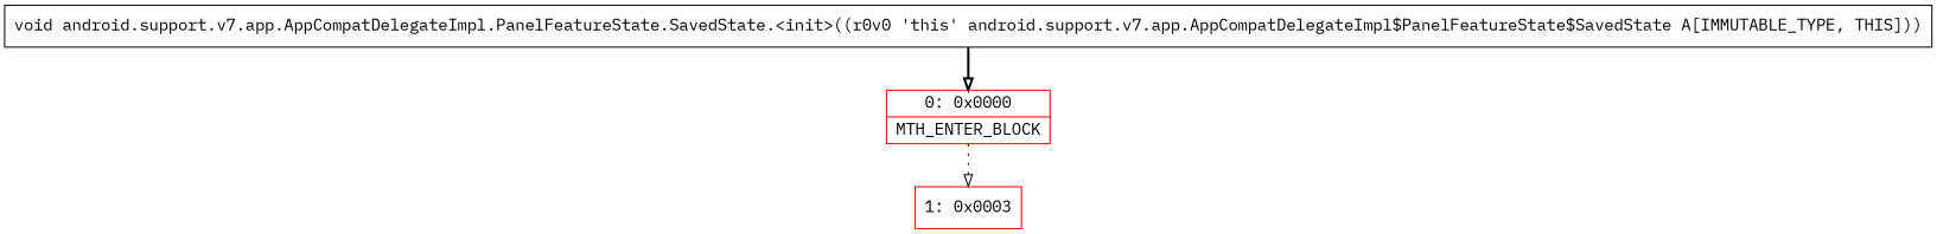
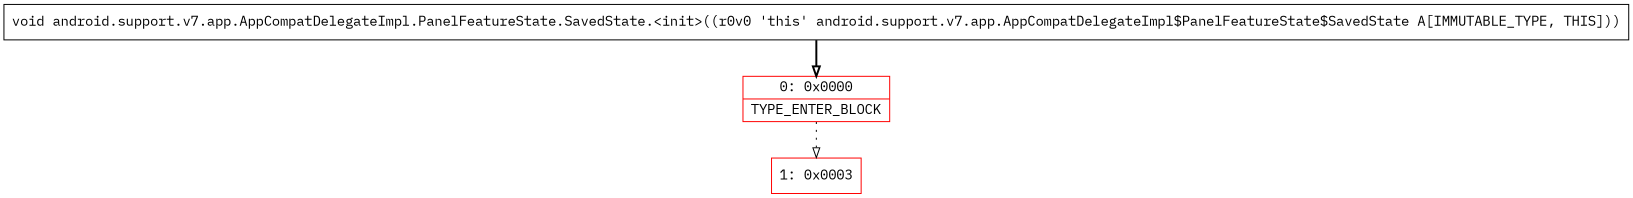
  digraph {
    fontname="IBM Plex Mono"
    node [color=red shape=record fontname="IBM Plex Mono"]
    edge [arrowhead=onormal fontname="IBM Plex Mono"]
-   n1 [label="{0\:\ 0x0000|MTH_ENTER_BLOCK\l}"]
+   n1 [label="{0\:\ 0x0000|TYPE_ENTER_BLOCK\l}"]
    n2 [label="{1\:\ 0x0003}"]
    n3 [label="{void android.support.v7.app.AppCompatDelegateImpl.PanelFeatureState.SavedState.\<init\>((r0v0 'this' android.support.v7.app.AppCompatDelegateImpl$PanelFeatureState$SavedState A[IMMUTABLE_TYPE, THIS])) }" color=""]
    subgraph cluster_1 {
      label="R(0)"
    }
    n1 -> n2 [style=dotted]
    n3 -> n1 [style=bold]
  }
